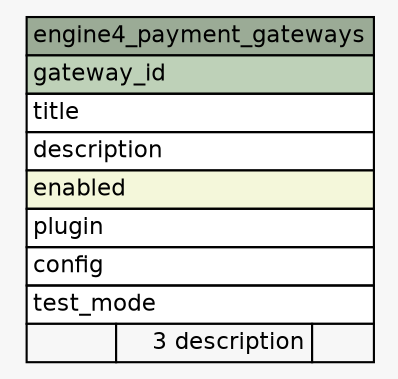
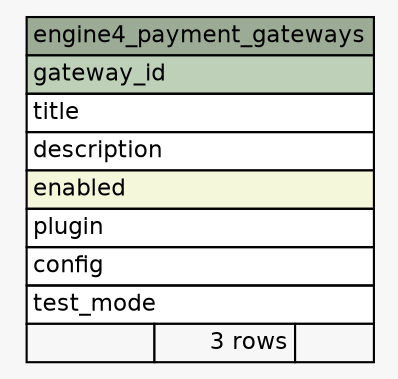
  digraph {
    bgcolor="#f7f7f7"
    fontname=Helvetica
    fontsize=11
    nodesep=0.18
    rankdir=RL
    ranksep=0.46
-   n1 [fontname=Helvetica fontsize=11 label=<     <TABLE BORDER="0" CELLBORDER="1" CELLSPACING="0" BGCOLOR="#ffffff">       <TR><TD COLSPAN="3" BGCOLOR="#9bab96" ALIGN="CENTER">engine4_payment_gateways</TD></TR>       <TR><TD PORT="gateway_id" COLSPAN="3" BGCOLOR="#bed1b8" ALIGN="LEFT">gateway_id</TD></TR>       <TR><TD PORT="title" COLSPAN="3" ALIGN="LEFT">title</TD></TR>       <TR><TD PORT="description" COLSPAN="3" ALIGN="LEFT">description</TD></TR>       <TR><TD PORT="enabled" COLSPAN="3" BGCOLOR="#f4f7da" ALIGN="LEFT">enabled</TD></TR>       <TR><TD PORT="plugin" COLSPAN="3" ALIGN="LEFT">plugin</TD></TR>       <TR><TD PORT="config" COLSPAN="3" ALIGN="LEFT">config</TD></TR>       <TR><TD PORT="test_mode" COLSPAN="3" ALIGN="LEFT">test_mode</TD></TR>       <TR><TD ALIGN="LEFT" BGCOLOR="#f7f7f7">  </TD><TD ALIGN="RIGHT" BGCOLOR="#f7f7f7">3 description</TD><TD ALIGN="RIGHT" BGCOLOR="#f7f7f7">  </TD></TR>     </TABLE>> shape=plaintext]
+   n1 [fontname=Helvetica fontsize=11 label=<     <TABLE BORDER="0" CELLBORDER="1" CELLSPACING="0" BGCOLOR="#ffffff">       <TR><TD COLSPAN="3" BGCOLOR="#9bab96" ALIGN="CENTER">engine4_payment_gateways</TD></TR>       <TR><TD PORT="gateway_id" COLSPAN="3" BGCOLOR="#bed1b8" ALIGN="LEFT">gateway_id</TD></TR>       <TR><TD PORT="title" COLSPAN="3" ALIGN="LEFT">title</TD></TR>       <TR><TD PORT="description" COLSPAN="3" ALIGN="LEFT">description</TD></TR>       <TR><TD PORT="enabled" COLSPAN="3" BGCOLOR="#f4f7da" ALIGN="LEFT">enabled</TD></TR>       <TR><TD PORT="plugin" COLSPAN="3" ALIGN="LEFT">plugin</TD></TR>       <TR><TD PORT="config" COLSPAN="3" ALIGN="LEFT">config</TD></TR>       <TR><TD PORT="test_mode" COLSPAN="3" ALIGN="LEFT">test_mode</TD></TR>       <TR><TD ALIGN="LEFT" BGCOLOR="#f7f7f7">  </TD><TD ALIGN="RIGHT" BGCOLOR="#f7f7f7">3 rows</TD><TD ALIGN="RIGHT" BGCOLOR="#f7f7f7">  </TD></TR>     </TABLE>> shape=plaintext]
  }
